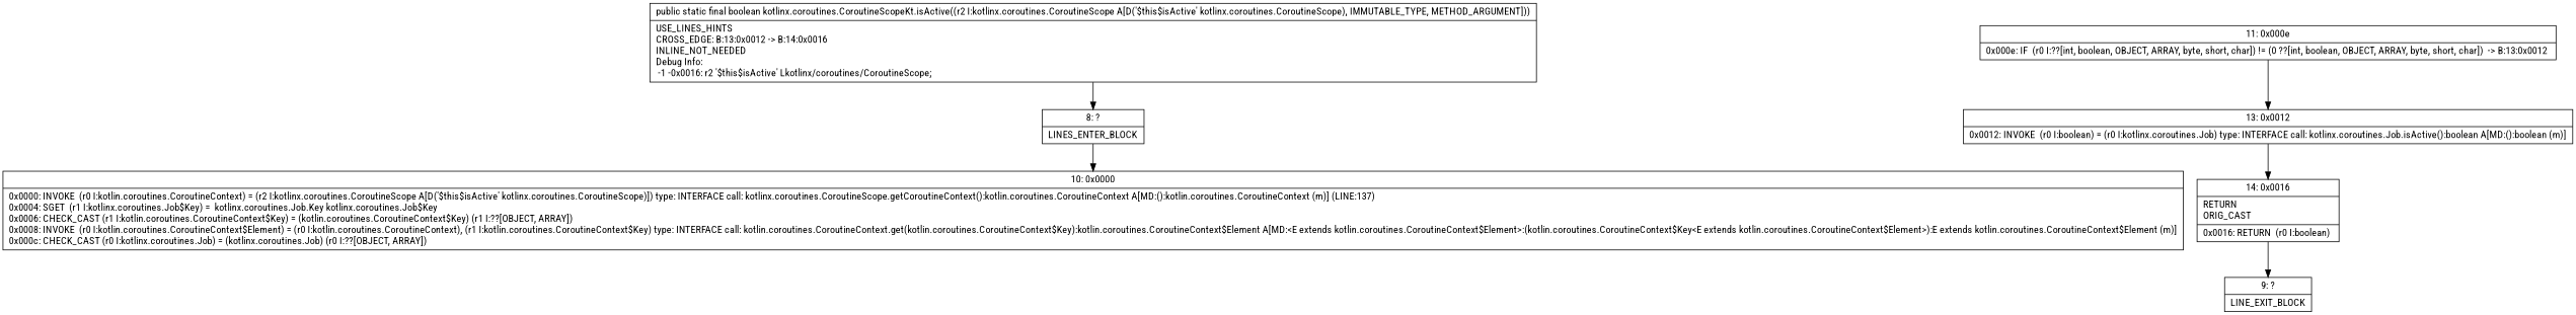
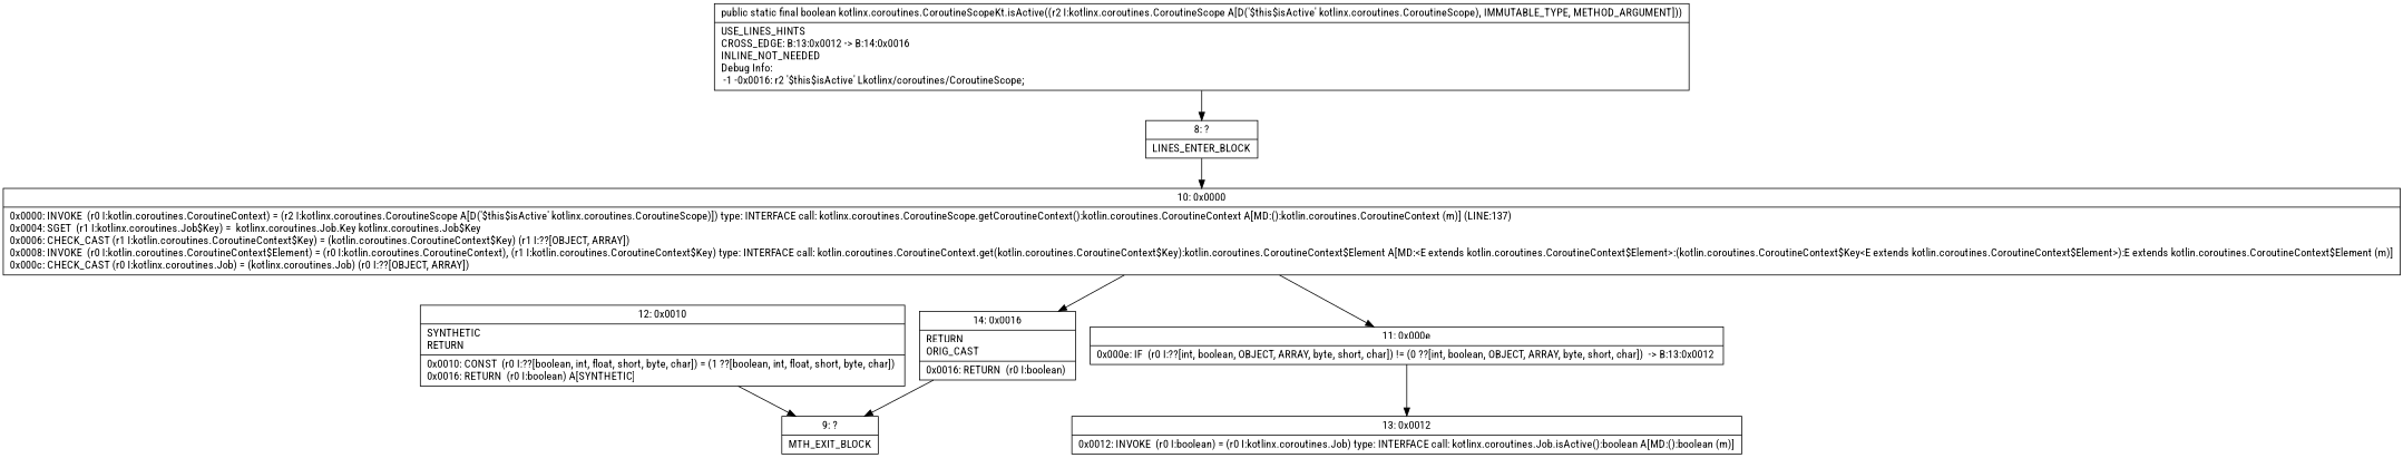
  digraph {
    fontname="Roboto Condensed"
    node [fontname="Roboto Condensed" shape=record]
    edge [fontname="Roboto Condensed"]
    n1 [label="{8\:\ ?|LINES_ENTER_BLOCK\l}"]
    n2 [label="{10\:\ 0x0000|0x0000: INVOKE  (r0 I:kotlin.coroutines.CoroutineContext) = (r2 I:kotlinx.coroutines.CoroutineScope A[D('$this$isActive' kotlinx.coroutines.CoroutineScope)]) type: INTERFACE call: kotlinx.coroutines.CoroutineScope.getCoroutineContext():kotlin.coroutines.CoroutineContext A[MD:():kotlin.coroutines.CoroutineContext (m)] (LINE:137)\l0x0004: SGET  (r1 I:kotlinx.coroutines.Job$Key) =  kotlinx.coroutines.Job.Key kotlinx.coroutines.Job$Key \l0x0006: CHECK_CAST (r1 I:kotlin.coroutines.CoroutineContext$Key) = (kotlin.coroutines.CoroutineContext$Key) (r1 I:??[OBJECT, ARRAY]) \l0x0008: INVOKE  (r0 I:kotlin.coroutines.CoroutineContext$Element) = (r0 I:kotlin.coroutines.CoroutineContext), (r1 I:kotlin.coroutines.CoroutineContext$Key) type: INTERFACE call: kotlin.coroutines.CoroutineContext.get(kotlin.coroutines.CoroutineContext$Key):kotlin.coroutines.CoroutineContext$Element A[MD:\<E extends kotlin.coroutines.CoroutineContext$Element\>:(kotlin.coroutines.CoroutineContext$Key\<E extends kotlin.coroutines.CoroutineContext$Element\>):E extends kotlin.coroutines.CoroutineContext$Element (m)]\l0x000c: CHECK_CAST (r0 I:kotlinx.coroutines.Job) = (kotlinx.coroutines.Job) (r0 I:??[OBJECT, ARRAY]) \l}"]
    n3 [label="{11\:\ 0x000e|0x000e: IF  (r0 I:??[int, boolean, OBJECT, ARRAY, byte, short, char]) != (0 ??[int, boolean, OBJECT, ARRAY, byte, short, char])  \-\> B:13:0x0012 \l}"]
    n4 [label="{13\:\ 0x0012|0x0012: INVOKE  (r0 I:boolean) = (r0 I:kotlinx.coroutines.Job) type: INTERFACE call: kotlinx.coroutines.Job.isActive():boolean A[MD:():boolean (m)]\l}"]
-   n6 [label="{9\:\ ?|LINE_EXIT_BLOCK\l}"]
+   n5 [label="{12\:\ 0x0010|SYNTHETIC\lRETURN\l|0x0010: CONST  (r0 I:??[boolean, int, float, short, byte, char]) = (1 ??[boolean, int, float, short, byte, char]) \l0x0016: RETURN  (r0 I:boolean) A[SYNTHETIC]\l}"]
+   n6 [label="{9\:\ ?|MTH_EXIT_BLOCK\l}"]
    n7 [label="{14\:\ 0x0016|RETURN\lORIG_CAST\l|0x0016: RETURN  (r0 I:boolean) \l}"]
    n8 [label="{public static final boolean kotlinx.coroutines.CoroutineScopeKt.isActive((r2 I:kotlinx.coroutines.CoroutineScope A[D('$this$isActive' kotlinx.coroutines.CoroutineScope), IMMUTABLE_TYPE, METHOD_ARGUMENT]))  | USE_LINES_HINTS\lCROSS_EDGE: B:13:0x0012 \-\> B:14:0x0016\lINLINE_NOT_NEEDED\lDebug Info:\l  \-1 \-0x0016: r2 '$this$isActive' Lkotlinx\/coroutines\/CoroutineScope;\l}"]
    n1 -> n2
+   n2 -> n3
    n3 -> n4
-   n4 -> n7
+   n2 -> n7
+   n5 -> n6
    n7 -> n6
    n8 -> n1
  }
